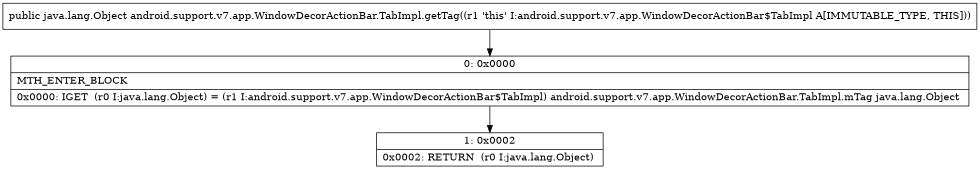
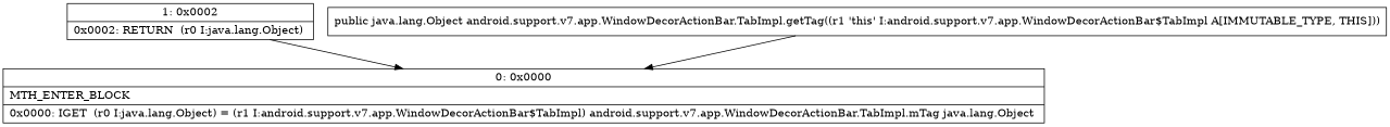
  digraph {
    node [shape=record]
    n1 [label="{0\:\ 0x0000|MTH_ENTER_BLOCK\l|0x0000: IGET  (r0 I:java.lang.Object) = (r1 I:android.support.v7.app.WindowDecorActionBar$TabImpl) android.support.v7.app.WindowDecorActionBar.TabImpl.mTag java.lang.Object \l}"]
    n2 [label="{1\:\ 0x0002|0x0002: RETURN  (r0 I:java.lang.Object) \l}"]
    n3 [label="{public java.lang.Object android.support.v7.app.WindowDecorActionBar.TabImpl.getTag((r1 'this' I:android.support.v7.app.WindowDecorActionBar$TabImpl A[IMMUTABLE_TYPE, THIS])) }"]
-   n1 -> n2
+   n2 -> n1
    n3 -> n1
  }
